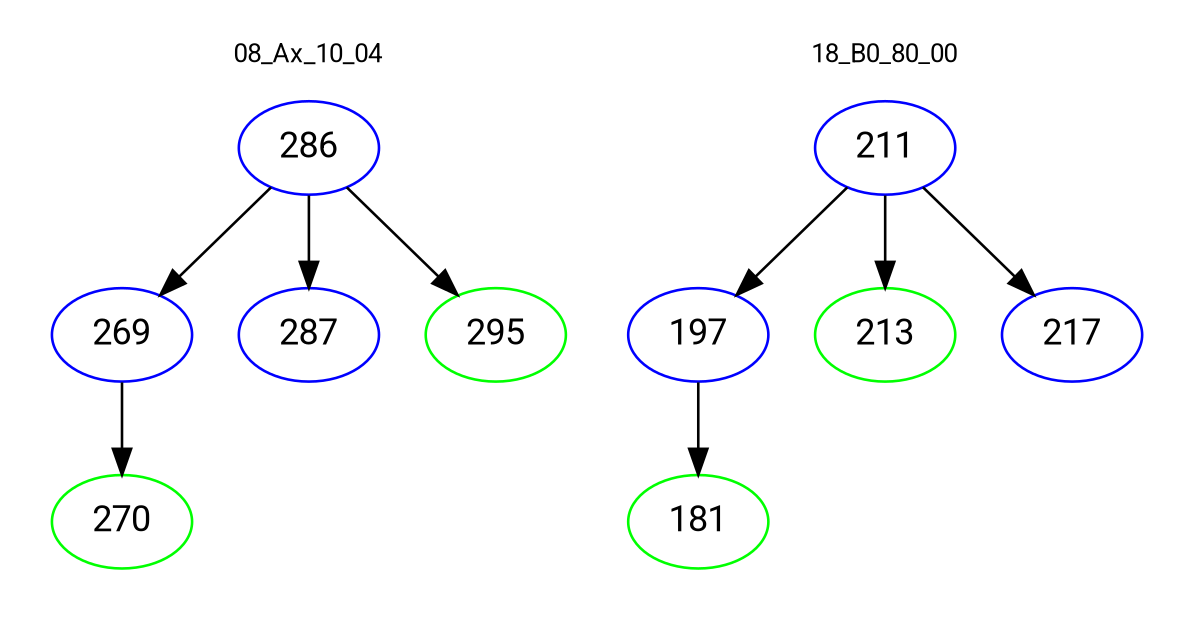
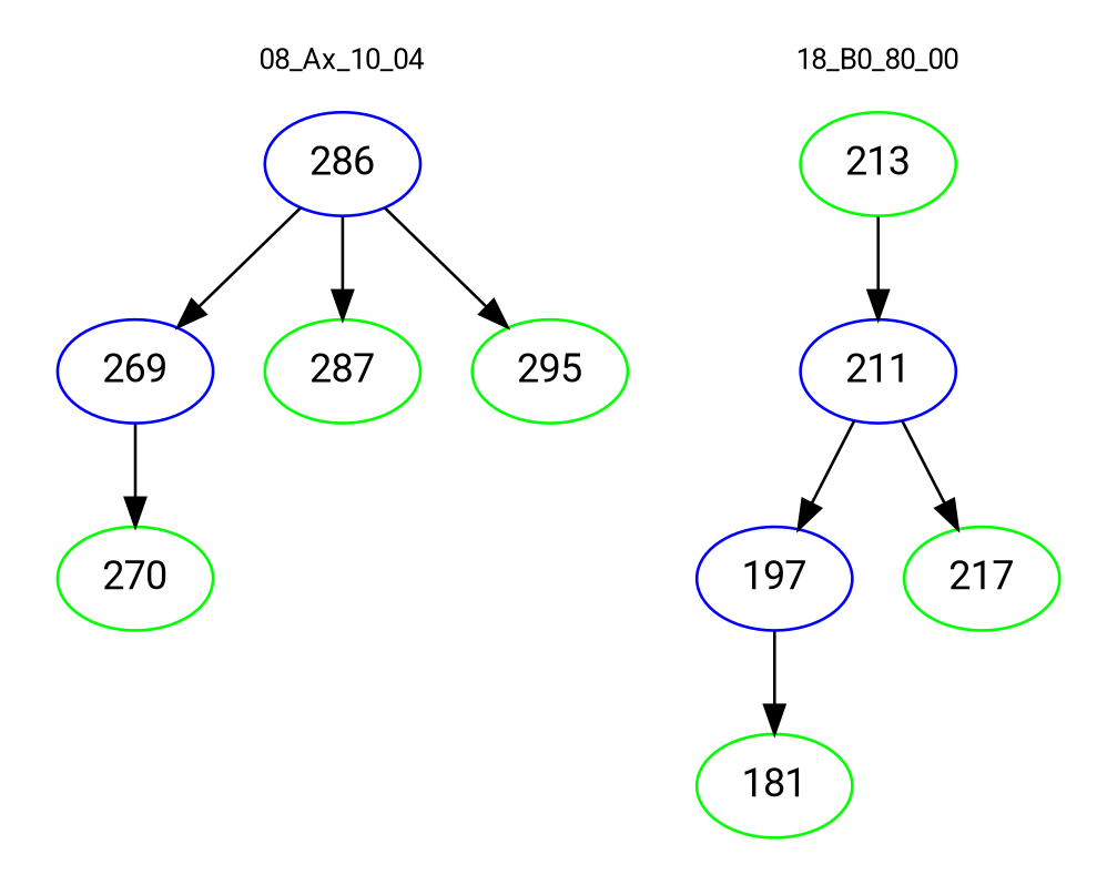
  digraph {
    fontname=Roboto
    node [color=green fontname=Roboto]
    edge [color=black fontname=Roboto]
    n1 [color=blue label=286]
    n2 [color=blue label=269]
-   n3 [color=blue label=287]
+   n3 [label=287]
    n4 [label=295]
    n5 [label=270]
    n6 [color=blue label=211]
    n7 [color=blue label=197]
    n8 [label=213]
-   n9 [color=blue label=217]
+   n9 [label=217]
    n10 [label=181]
    subgraph cluster_1 {
      color=white
      fontsize=10
      label="08_Ax_10_04"
      n1
      n2
      n3
      n4
      n5
    }
    subgraph cluster_2 {
      color=white
      fontsize=10
      label="18_B0_80_00"
      n6
      n7
      n8
      n9
      n10
    }
    n1 -> n2
    n1 -> n3
    n1 -> n4
    n2 -> n5
    n6 -> n7
-   n6 -> n8
+   n8 -> n6
    n6 -> n9
    n7 -> n10
  }
